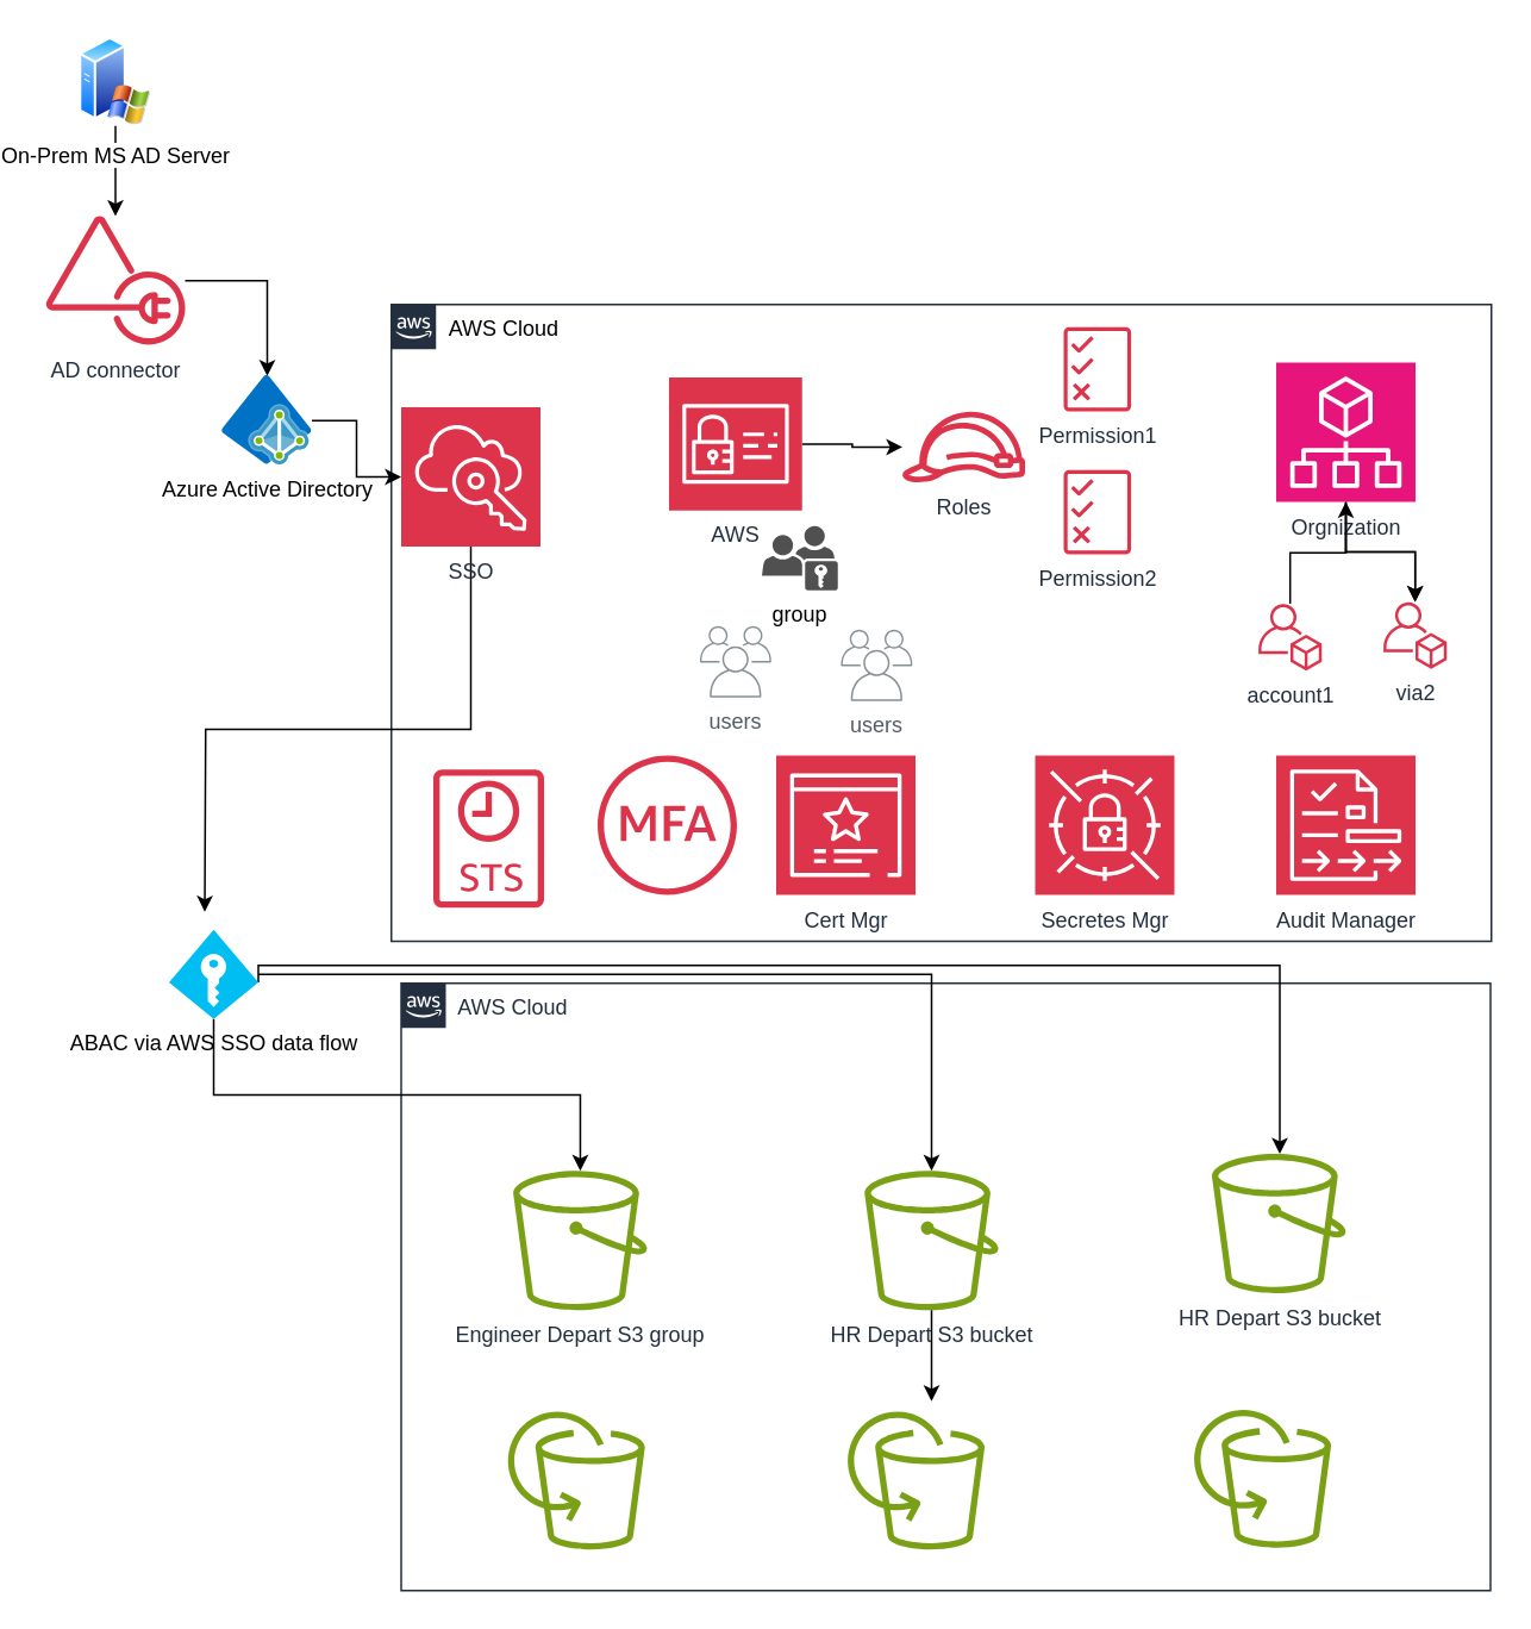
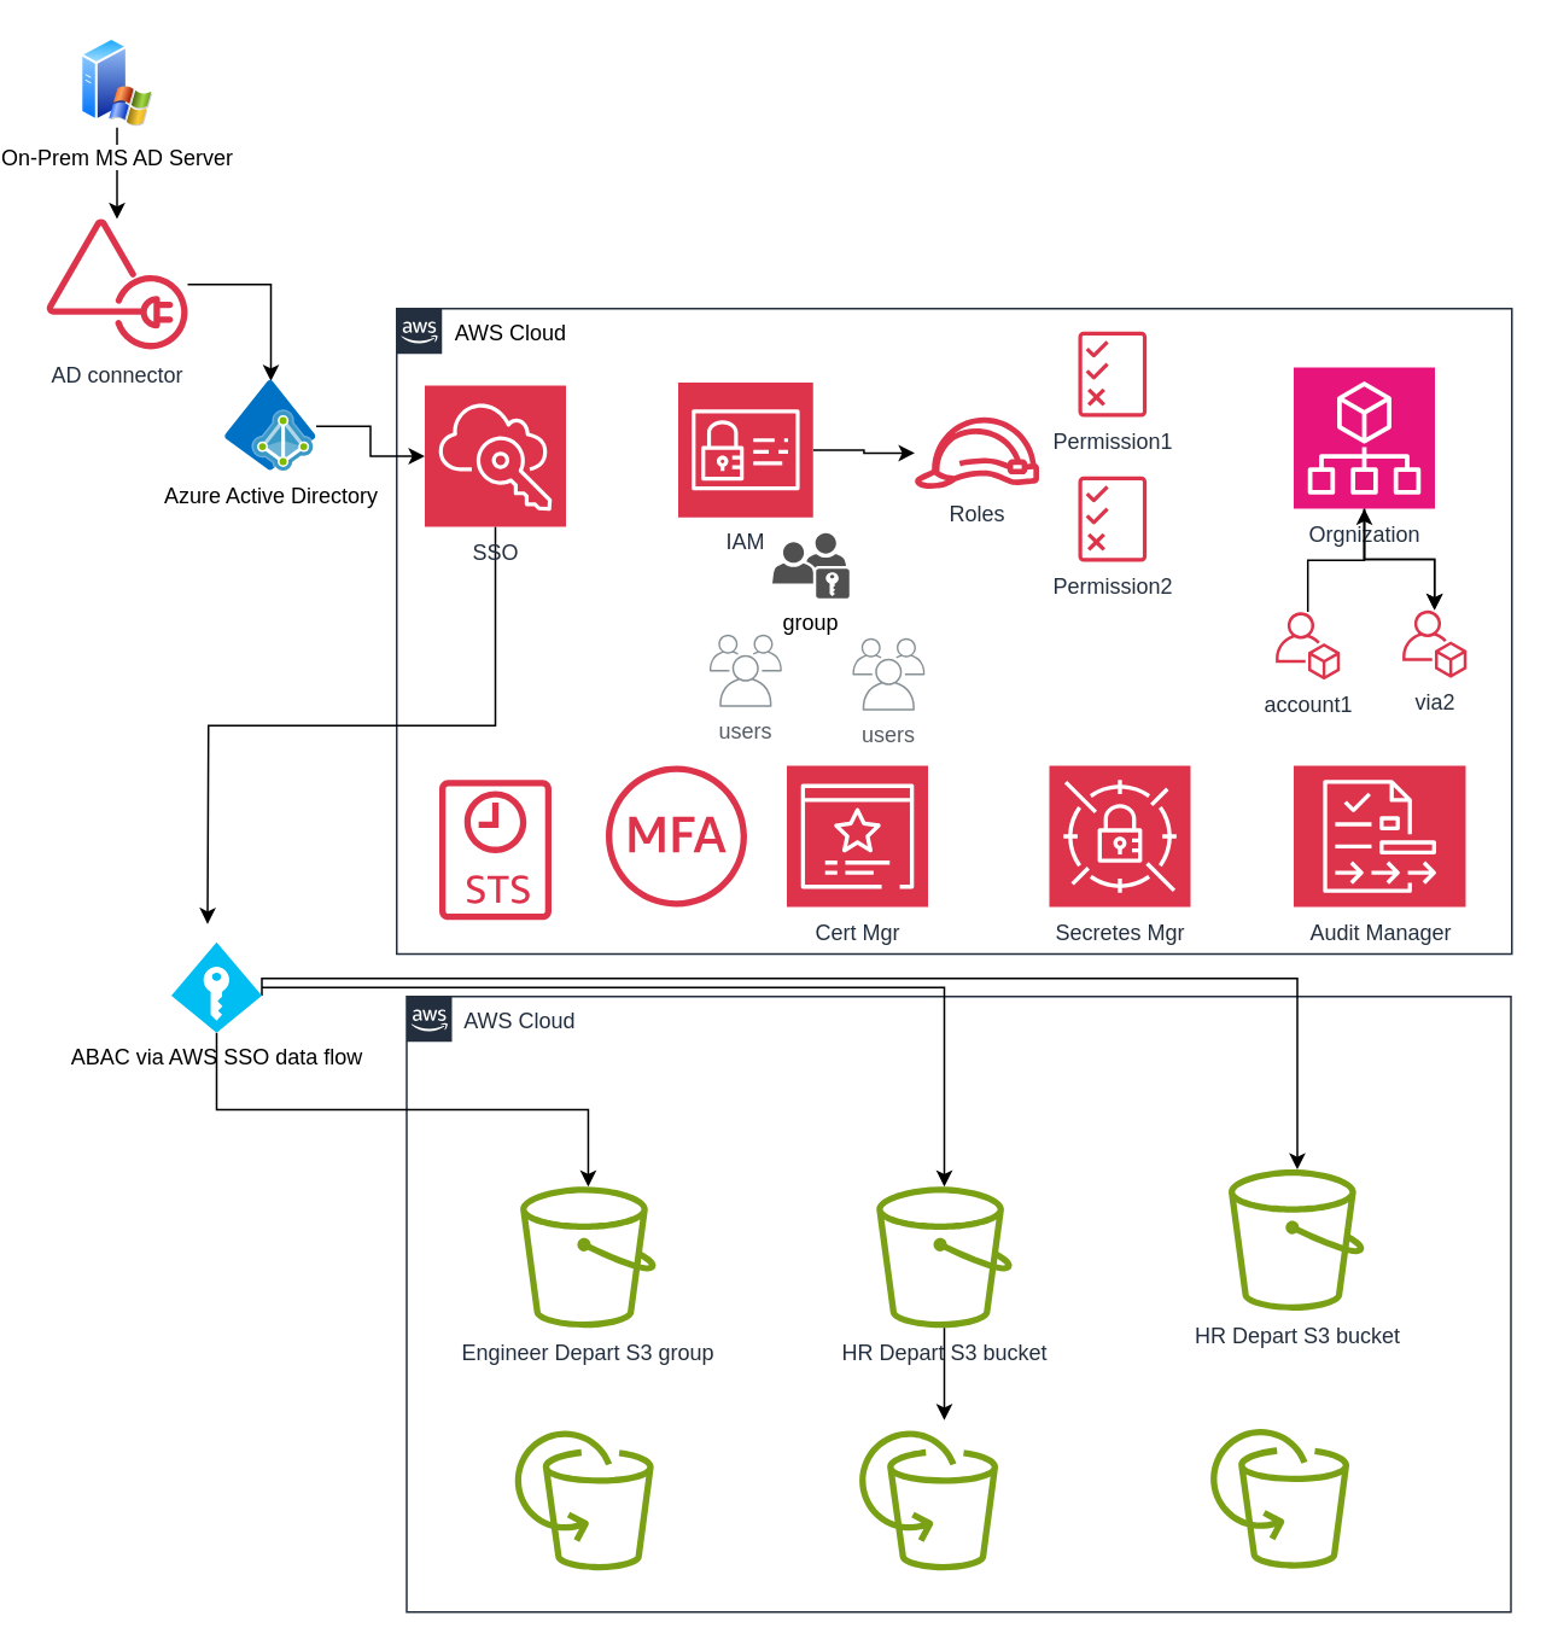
  <mxCell id="0" />
  <mxCell id="1" parent="0" />
  <mxCell id="2" value="AWS Cloud" style="points=[[0,0],[0.25,0],[0.5,0],[0.75,0],[1,0],[1,0.25],[1,0.5],[1,0.75],[1,1],[0.75,1],[0.5,1],[0.25,1],[0,1],[0,0.75],[0,0.5],[0,0.25]];outlineConnect=0;gradientColor=none;html=1;whiteSpace=wrap;fontSize=12;fontStyle=0;shape=mxgraph.aws4.group;grIcon=mxgraph.aws4.group_aws_cloud_alt;strokeColor=#232F3E;fillColor=#ffffff;verticalAlign=top;align=left;spacingLeft=30;fontColor=#232F3E;dashed=0;labelBackgroundColor=#ffffff;container=1;pointerEvents=0;collapsible=0;recursiveResize=0;" parent="1" vertex="1"><mxGeometry x="219" y="550" width="610" height="340" as="geometry" /></mxCell>
  <mxCell id="3" value="Engineer Depart S3 group" style="sketch=0;outlineConnect=0;fontColor=#232F3E;gradientColor=none;fillColor=#7AA116;strokeColor=none;dashed=0;verticalLabelPosition=bottom;verticalAlign=top;align=center;html=1;fontSize=12;fontStyle=0;aspect=fixed;pointerEvents=1;shape=mxgraph.aws4.bucket;" vertex="1" parent="2"><mxGeometry x="62.75" y="105" width="75" height="78" as="geometry" /></mxCell>
  <mxCell id="4" value="HR Depart S3 bucket" style="sketch=0;outlineConnect=0;fontColor=#232F3E;gradientColor=none;fillColor=#7AA116;strokeColor=none;dashed=0;verticalLabelPosition=bottom;verticalAlign=top;align=center;html=1;fontSize=12;fontStyle=0;aspect=fixed;pointerEvents=1;shape=mxgraph.aws4.bucket;" vertex="1" parent="2"><mxGeometry x="259.5" y="105" width="75" height="78" as="geometry" /></mxCell>
  <mxCell id="5" value="" style="sketch=0;outlineConnect=0;fontColor=#232F3E;gradientColor=none;fillColor=#7AA116;strokeColor=none;dashed=0;verticalLabelPosition=bottom;verticalAlign=top;align=center;html=1;fontSize=12;fontStyle=0;aspect=fixed;pointerEvents=1;shape=mxgraph.aws4.backup_aws_backup_support_for_amazon_s3;" vertex="1" parent="2"><mxGeometry x="58.75" y="239" width="78" height="78" as="geometry" /></mxCell>
  <mxCell id="6" value="" style="sketch=0;outlineConnect=0;fontColor=#232F3E;gradientColor=none;fillColor=#7AA116;strokeColor=none;dashed=0;verticalLabelPosition=bottom;verticalAlign=top;align=center;html=1;fontSize=12;fontStyle=0;aspect=fixed;pointerEvents=1;shape=mxgraph.aws4.backup_aws_backup_support_for_amazon_s3;" vertex="1" parent="2"><mxGeometry x="443" y="238" width="78" height="78" as="geometry" /></mxCell>
  <mxCell id="7" value="AWS Cloud" style="points=[[0,0],[0.25,0],[0.5,0],[0.75,0],[1,0],[1,0.25],[1,0.5],[1,0.75],[1,1],[0.75,1],[0.5,1],[0.25,1],[0,1],[0,0.75],[0,0.5],[0,0.25]];outlineConnect=0;gradientColor=none;html=1;whiteSpace=wrap;shape=mxgraph.aws4.group;grIcon=mxgraph.aws4.group_aws_cloud_alt;strokeColor=#232F3E;fillColor=none;verticalAlign=top;align=left;spacingLeft=30;dashed=0;container=1;pointerEvents=0;collapsible=0;recursiveResize=0;" parent="1" vertex="1"><mxGeometry x="213.5" y="170" width="616" height="356.5" as="geometry" /></mxCell>
  <mxCell id="8" value="" style="edgeStyle=orthogonalEdgeStyle;rounded=0;orthogonalLoop=1;jettySize=auto;html=1;" edge="1" parent="7" source="10" target="25"><mxGeometry relative="1" as="geometry" /></mxCell>
  <mxCell id="9" value="" style="edgeStyle=orthogonalEdgeStyle;rounded=0;orthogonalLoop=1;jettySize=auto;html=1;" edge="1" parent="7" source="10" target="25"><mxGeometry relative="1" as="geometry" /></mxCell>
  <mxCell id="10" value="Orgnization&lt;div&gt;&lt;br&gt;&lt;/div&gt;" style="sketch=0;points=[[0,0,0],[0.25,0,0],[0.5,0,0],[0.75,0,0],[1,0,0],[0,1,0],[0.25,1,0],[0.5,1,0],[0.75,1,0],[1,1,0],[0,0.25,0],[0,0.5,0],[0,0.75,0],[1,0.25,0],[1,0.5,0],[1,0.75,0]];points=[[0,0,0],[0.25,0,0],[0.5,0,0],[0.75,0,0],[1,0,0],[0,1,0],[0.25,1,0],[0.5,1,0],[0.75,1,0],[1,1,0],[0,0.25,0],[0,0.5,0],[0,0.75,0],[1,0.25,0],[1,0.5,0],[1,0.75,0]];outlineConnect=0;fontColor=#232F3E;fillColor=#E7157B;strokeColor=#ffffff;dashed=0;verticalLabelPosition=bottom;verticalAlign=top;align=center;html=1;fontSize=12;fontStyle=0;aspect=fixed;shape=mxgraph.aws4.resourceIcon;resIcon=mxgraph.aws4.organizations;" vertex="1" parent="7"><mxGeometry x="495.5" y="32.5" width="78" height="78" as="geometry" /></mxCell>
  <mxCell id="11" value="Permission1" style="sketch=0;outlineConnect=0;fontColor=#232F3E;gradientColor=none;fillColor=#DD344C;strokeColor=none;dashed=0;verticalLabelPosition=bottom;verticalAlign=top;align=center;html=1;fontSize=12;fontStyle=0;aspect=fixed;pointerEvents=1;shape=mxgraph.aws4.permissions;" vertex="1" parent="7"><mxGeometry x="376.5" y="12.5" width="37.76" height="47.5" as="geometry" /></mxCell>
  <mxCell id="12" value="Roles&lt;div&gt;&lt;br&gt;&lt;/div&gt;" style="sketch=0;outlineConnect=0;fontColor=#232F3E;gradientColor=none;fillColor=#DD344C;strokeColor=none;dashed=0;verticalLabelPosition=bottom;verticalAlign=top;align=center;html=1;fontSize=12;fontStyle=0;aspect=fixed;pointerEvents=1;shape=mxgraph.aws4.role;" vertex="1" parent="7"><mxGeometry x="285.5" y="60" width="70.02" height="39.5" as="geometry" /></mxCell>
  <mxCell id="13" value="" style="sketch=0;outlineConnect=0;fontColor=#232F3E;gradientColor=none;fillColor=#DD344C;strokeColor=none;dashed=0;verticalLabelPosition=bottom;verticalAlign=top;align=center;html=1;fontSize=12;fontStyle=0;aspect=fixed;pointerEvents=1;shape=mxgraph.aws4.sts_alternate;" vertex="1" parent="7"><mxGeometry x="23.5" y="260" width="62" height="78" as="geometry" /></mxCell>
  <mxCell id="14" style="edgeStyle=orthogonalEdgeStyle;rounded=0;orthogonalLoop=1;jettySize=auto;html=1;exitX=0.5;exitY=1;exitDx=0;exitDy=0;exitPerimeter=0;" edge="1" parent="7" source="15"><mxGeometry relative="1" as="geometry"><mxPoint x="-104.5" y="340" as="targetPoint" /></mxGeometry></mxCell>
- <mxCell id="15" value="SSO" style="sketch=0;points=[[0,0,0],[0.25,0,0],[0.5,0,0],[0.75,0,0],[1,0,0],[0,1,0],[0.25,1,0],[0.5,1,0],[0.75,1,0],[1,1,0],[0,0.25,0],[0,0.5,0],[0,0.75,0],[1,0.25,0],[1,0.5,0],[1,0.75,0]];outlineConnect=0;fontColor=#232F3E;fillColor=#DD344C;strokeColor=#ffffff;dashed=0;verticalLabelPosition=bottom;verticalAlign=top;align=center;html=1;fontSize=12;fontStyle=0;aspect=fixed;shape=mxgraph.aws4.resourceIcon;resIcon=mxgraph.aws4.single_sign_on;" vertex="1" parent="7"><mxGeometry x="5.5" y="57.5" width="78" height="78" as="geometry" /></mxCell>
+ <mxCell id="15" value="SSO" style="sketch=0;points=[[0,0,0],[0.25,0,0],[0.5,0,0],[0.75,0,0],[1,0,0],[0,1,0],[0.25,1,0],[0.5,1,0],[0.75,1,0],[1,1,0],[0,0.25,0],[0,0.5,0],[0,0.75,0],[1,0.25,0],[1,0.5,0],[1,0.75,0]];outlineConnect=0;fontColor=#232F3E;fillColor=#DD344C;strokeColor=#ffffff;dashed=0;verticalLabelPosition=bottom;verticalAlign=top;align=center;html=1;fontSize=12;fontStyle=0;aspect=fixed;shape=mxgraph.aws4.resourceIcon;resIcon=mxgraph.aws4.single_sign_on;" vertex="1" parent="7"><mxGeometry x="15.5" y="42.5" width="78" height="78" as="geometry" /></mxCell>
  <mxCell id="16" value="" style="sketch=0;outlineConnect=0;fontColor=#232F3E;gradientColor=none;fillColor=#DD344C;strokeColor=none;dashed=0;verticalLabelPosition=bottom;verticalAlign=top;align=center;html=1;fontSize=12;fontStyle=0;aspect=fixed;pointerEvents=1;shape=mxgraph.aws4.mfa_token;" vertex="1" parent="7"><mxGeometry x="115.5" y="252.5" width="78" height="78" as="geometry" /></mxCell>
  <mxCell id="17" value="Cert Mgr" style="sketch=0;points=[[0,0,0],[0.25,0,0],[0.5,0,0],[0.75,0,0],[1,0,0],[0,1,0],[0.25,1,0],[0.5,1,0],[0.75,1,0],[1,1,0],[0,0.25,0],[0,0.5,0],[0,0.75,0],[1,0.25,0],[1,0.5,0],[1,0.75,0]];outlineConnect=0;fontColor=#232F3E;fillColor=#DD344C;strokeColor=#ffffff;dashed=0;verticalLabelPosition=bottom;verticalAlign=top;align=center;html=1;fontSize=12;fontStyle=0;aspect=fixed;shape=mxgraph.aws4.resourceIcon;resIcon=mxgraph.aws4.certificate_manager_3;" vertex="1" parent="7"><mxGeometry x="215.5" y="252.5" width="78" height="78" as="geometry" /></mxCell>
  <mxCell id="18" value="Secretes Mgr" style="sketch=0;points=[[0,0,0],[0.25,0,0],[0.5,0,0],[0.75,0,0],[1,0,0],[0,1,0],[0.25,1,0],[0.5,1,0],[0.75,1,0],[1,1,0],[0,0.25,0],[0,0.5,0],[0,0.75,0],[1,0.25,0],[1,0.5,0],[1,0.75,0]];outlineConnect=0;fontColor=#232F3E;fillColor=#DD344C;strokeColor=#ffffff;dashed=0;verticalLabelPosition=bottom;verticalAlign=top;align=center;html=1;fontSize=12;fontStyle=0;aspect=fixed;shape=mxgraph.aws4.resourceIcon;resIcon=mxgraph.aws4.secrets_manager;" vertex="1" parent="7"><mxGeometry x="360.5" y="252.5" width="78" height="78" as="geometry" /></mxCell>
- <mxCell id="19" value="Audit Manager" style="sketch=0;points=[[0,0,0],[0.25,0,0],[0.5,0,0],[0.75,0,0],[1,0,0],[0,1,0],[0.25,1,0],[0.5,1,0],[0.75,1,0],[1,1,0],[0,0.25,0],[0,0.5,0],[0,0.75,0],[1,0.25,0],[1,0.5,0],[1,0.75,0]];outlineConnect=0;fontColor=#232F3E;fillColor=#DD344C;strokeColor=#ffffff;dashed=0;verticalLabelPosition=bottom;verticalAlign=top;align=center;html=1;fontSize=12;fontStyle=0;aspect=fixed;shape=mxgraph.aws4.resourceIcon;resIcon=mxgraph.aws4.audit_manager;" vertex="1" parent="7"><mxGeometry x="495.5" y="252.5" width="78" height="78" as="geometry" /></mxCell>
+ <mxCell id="19" value="Audit Manager" style="sketch=0;points=[[0,0,0],[0.25,0,0],[0.5,0,0],[0.75,0,0],[1,0,0],[0,1,0],[0.25,1,0],[0.5,1,0],[0.75,1,0],[1,1,0],[0,0.25,0],[0,0.5,0],[0,0.75,0],[1,0.25,0],[1,0.5,0],[1,0.75,0]];outlineConnect=0;fontColor=#232F3E;fillColor=#DD344C;strokeColor=#ffffff;dashed=0;verticalLabelPosition=bottom;verticalAlign=top;align=center;html=1;fontSize=12;fontStyle=0;aspect=fixed;shape=mxgraph.aws4.resourceIcon;resIcon=mxgraph.aws4.audit_manager;" vertex="1" parent="7"><mxGeometry x="495.5" y="252.5" width="95" height="78" as="geometry" /></mxCell>
  <mxCell id="20" value="" style="edgeStyle=orthogonalEdgeStyle;rounded=0;orthogonalLoop=1;jettySize=auto;html=1;" edge="1" parent="7" source="21" target="12"><mxGeometry relative="1" as="geometry" /></mxCell>
- <mxCell id="21" value="AWS" style="sketch=0;points=[[0,0,0],[0.25,0,0],[0.5,0,0],[0.75,0,0],[1,0,0],[0,1,0],[0.25,1,0],[0.5,1,0],[0.75,1,0],[1,1,0],[0,0.25,0],[0,0.5,0],[0,0.75,0],[1,0.25,0],[1,0.5,0],[1,0.75,0]];outlineConnect=0;fontColor=#232F3E;fillColor=#DD344C;strokeColor=#ffffff;dashed=0;verticalLabelPosition=bottom;verticalAlign=top;align=center;html=1;fontSize=12;fontStyle=0;aspect=fixed;shape=mxgraph.aws4.resourceIcon;resIcon=mxgraph.aws4.identity_and_access_management;" vertex="1" parent="7"><mxGeometry x="155.5" y="40.75" width="74.5" height="74.5" as="geometry" /></mxCell>
+ <mxCell id="21" value="IAM" style="sketch=0;points=[[0,0,0],[0.25,0,0],[0.5,0,0],[0.75,0,0],[1,0,0],[0,1,0],[0.25,1,0],[0.5,1,0],[0.75,1,0],[1,1,0],[0,0.25,0],[0,0.5,0],[0,0.75,0],[1,0.25,0],[1,0.5,0],[1,0.75,0]];outlineConnect=0;fontColor=#232F3E;fillColor=#DD344C;strokeColor=#ffffff;dashed=0;verticalLabelPosition=bottom;verticalAlign=top;align=center;html=1;fontSize=12;fontStyle=0;aspect=fixed;shape=mxgraph.aws4.resourceIcon;resIcon=mxgraph.aws4.identity_and_access_management;" vertex="1" parent="7"><mxGeometry x="155.5" y="40.75" width="74.5" height="74.5" as="geometry" /></mxCell>
  <mxCell id="22" value="Permission2" style="sketch=0;outlineConnect=0;fontColor=#232F3E;gradientColor=none;fillColor=#DD344C;strokeColor=none;dashed=0;verticalLabelPosition=bottom;verticalAlign=top;align=center;html=1;fontSize=12;fontStyle=0;aspect=fixed;pointerEvents=1;shape=mxgraph.aws4.permissions;" vertex="1" parent="7"><mxGeometry x="376.5" y="92.5" width="37.76" height="47.5" as="geometry" /></mxCell>
  <mxCell id="23" value="" style="edgeStyle=orthogonalEdgeStyle;rounded=0;orthogonalLoop=1;jettySize=auto;html=1;verticalAlign=bottom;" edge="1" parent="7" source="24" target="10"><mxGeometry relative="1" as="geometry" /></mxCell>
  <mxCell id="24" value="account1" style="sketch=0;outlineConnect=0;fontColor=#232F3E;gradientColor=none;fillColor=#DD344C;strokeColor=none;dashed=0;verticalLabelPosition=bottom;verticalAlign=top;align=center;html=1;fontSize=12;fontStyle=0;aspect=fixed;pointerEvents=1;shape=mxgraph.aws4.organizations_account;" vertex="1" parent="7"><mxGeometry x="485.5" y="167.5" width="35.58" height="37.5" as="geometry" /></mxCell>
  <mxCell id="25" value="via2" style="sketch=0;outlineConnect=0;fontColor=#232F3E;gradientColor=none;fillColor=#DD344C;strokeColor=none;dashed=0;verticalLabelPosition=bottom;verticalAlign=top;align=center;html=1;fontSize=12;fontStyle=0;aspect=fixed;pointerEvents=1;shape=mxgraph.aws4.organizations_account;" vertex="1" parent="7"><mxGeometry x="555.5" y="166.5" width="35.58" height="37.5" as="geometry" /></mxCell>
  <mxCell id="26" value="users" style="sketch=0;outlineConnect=0;gradientColor=none;fontColor=#545B64;strokeColor=none;fillColor=#879196;dashed=0;verticalLabelPosition=bottom;verticalAlign=top;align=center;html=1;fontSize=12;fontStyle=0;aspect=fixed;shape=mxgraph.aws4.illustration_users;pointerEvents=1" vertex="1" parent="7"><mxGeometry x="172.75" y="180" width="40" height="40" as="geometry" /></mxCell>
  <mxCell id="27" value="group" style="sketch=0;pointerEvents=1;shadow=0;dashed=0;html=1;strokeColor=none;fillColor=#505050;labelPosition=center;verticalLabelPosition=bottom;verticalAlign=top;outlineConnect=0;align=center;shape=mxgraph.office.security.role_group;" vertex="1" parent="7"><mxGeometry x="207.5" y="124" width="42.5" height="36" as="geometry" /></mxCell>
  <mxCell id="28" value="" style="edgeStyle=orthogonalEdgeStyle;rounded=0;orthogonalLoop=1;jettySize=auto;html=1;" edge="1" parent="1" source="29" target="32"><mxGeometry relative="1" as="geometry" /></mxCell>
  <mxCell id="29" value="AD connector" style="sketch=0;outlineConnect=0;fontColor=#232F3E;gradientColor=none;fillColor=#DD344C;strokeColor=none;dashed=0;verticalLabelPosition=bottom;verticalAlign=top;align=center;html=1;fontSize=12;fontStyle=0;aspect=fixed;pointerEvents=1;shape=mxgraph.aws4.ad_connector;" vertex="1" parent="1"><mxGeometry x="20" y="120" width="78" height="73" as="geometry" /></mxCell>
  <mxCell id="30" value="" style="edgeStyle=orthogonalEdgeStyle;rounded=0;orthogonalLoop=1;jettySize=auto;html=1;" edge="1" parent="1" source="31" target="29"><mxGeometry relative="1" as="geometry" /></mxCell>
  <mxCell id="31" value="On-Prem MS AD Server" style="image;aspect=fixed;perimeter=ellipsePerimeter;html=1;align=center;shadow=0;dashed=0;spacingTop=3;image=img/lib/active_directory/windows_server_2.svg;" vertex="1" parent="1"><mxGeometry x="39" width="40" height="50" as="geometry" y="20" /></mxCell>
  <mxCell id="32" value="Azure Active Directory&lt;div&gt;&lt;br&gt;&lt;/div&gt;" style="image;sketch=0;aspect=fixed;html=1;points=[];align=center;fontSize=12;image=img/lib/mscae/Azure_AD_Domain_Services.svg;" vertex="1" parent="1"><mxGeometry x="119" y="210" width="50" height="50" as="geometry" /></mxCell>
  <mxCell id="33" style="edgeStyle=orthogonalEdgeStyle;rounded=0;orthogonalLoop=1;jettySize=auto;html=1;entryX=0;entryY=0.5;entryDx=0;entryDy=0;entryPerimeter=0;" edge="1" parent="1" source="32" target="15"><mxGeometry relative="1" as="geometry" /></mxCell>
  <mxCell id="34" value="users" style="sketch=0;outlineConnect=0;gradientColor=none;fontColor=#545B64;strokeColor=none;fillColor=#879196;dashed=0;verticalLabelPosition=bottom;verticalAlign=top;align=center;html=1;fontSize=12;fontStyle=0;aspect=fixed;shape=mxgraph.aws4.illustration_users;pointerEvents=1" vertex="1" parent="1"><mxGeometry x="465.25" y="352" width="40" height="40" as="geometry" /></mxCell>
  <mxCell id="35" value="HR Depart S3 bucket" style="sketch=0;outlineConnect=0;fontColor=#232F3E;gradientColor=none;fillColor=#7AA116;strokeColor=none;dashed=0;verticalLabelPosition=bottom;verticalAlign=top;align=center;html=1;fontSize=12;fontStyle=0;aspect=fixed;pointerEvents=1;shape=mxgraph.aws4.bucket;" vertex="1" parent="1"><mxGeometry x="673" y="645.5" width="75" height="78" as="geometry" /></mxCell>
  <mxCell id="36" value="" style="sketch=0;outlineConnect=0;fontColor=#232F3E;gradientColor=none;fillColor=#7AA116;strokeColor=none;dashed=0;verticalLabelPosition=bottom;verticalAlign=top;align=center;html=1;fontSize=12;fontStyle=0;aspect=fixed;pointerEvents=1;shape=mxgraph.aws4.backup_aws_backup_support_for_amazon_s3;" vertex="1" parent="1"><mxGeometry x="468" y="789" width="78" height="78" as="geometry" /></mxCell>
  <mxCell id="37" value="" style="edgeStyle=orthogonalEdgeStyle;rounded=0;orthogonalLoop=1;jettySize=auto;html=1;" edge="1" parent="1" source="4"><mxGeometry relative="1" as="geometry"><mxPoint x="516" y="784" as="targetPoint" /></mxGeometry></mxCell>
  <mxCell id="38" style="edgeStyle=orthogonalEdgeStyle;rounded=0;orthogonalLoop=1;jettySize=auto;html=1;exitX=0.5;exitY=1;exitDx=0;exitDy=0;exitPerimeter=0;" edge="1" parent="1" source="41" target="3"><mxGeometry relative="1" as="geometry" /></mxCell>
  <mxCell id="39" style="edgeStyle=orthogonalEdgeStyle;rounded=0;orthogonalLoop=1;jettySize=auto;html=1;" edge="1" parent="1" source="41" target="4"><mxGeometry relative="1" as="geometry" /></mxCell>
  <mxCell id="40" style="edgeStyle=orthogonalEdgeStyle;rounded=0;orthogonalLoop=1;jettySize=auto;html=1;exitX=1;exitY=0.59;exitDx=0;exitDy=0;exitPerimeter=0;" edge="1" parent="1" source="41" target="35"><mxGeometry relative="1" as="geometry"><Array as="points"><mxPoint x="139" y="540" /><mxPoint x="711" y="540" /></Array></mxGeometry></mxCell>
  <mxCell id="41" value="ABAC via AWS SSO data flow" style="verticalLabelPosition=bottom;html=1;verticalAlign=top;align=center;strokeColor=none;fillColor=#00BEF2;shape=mxgraph.azure.access_control;" vertex="1" parent="1"><mxGeometry x="89" y="520" width="50" height="50" as="geometry" /></mxCell>
